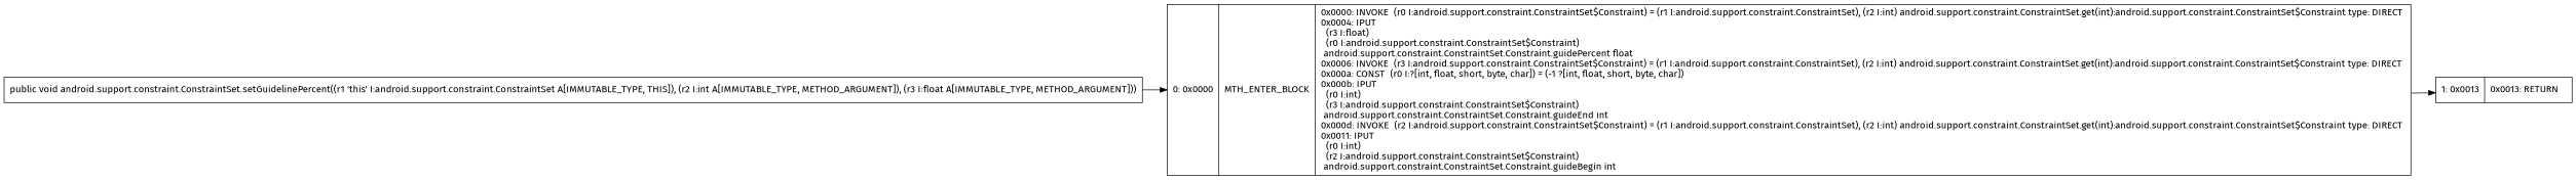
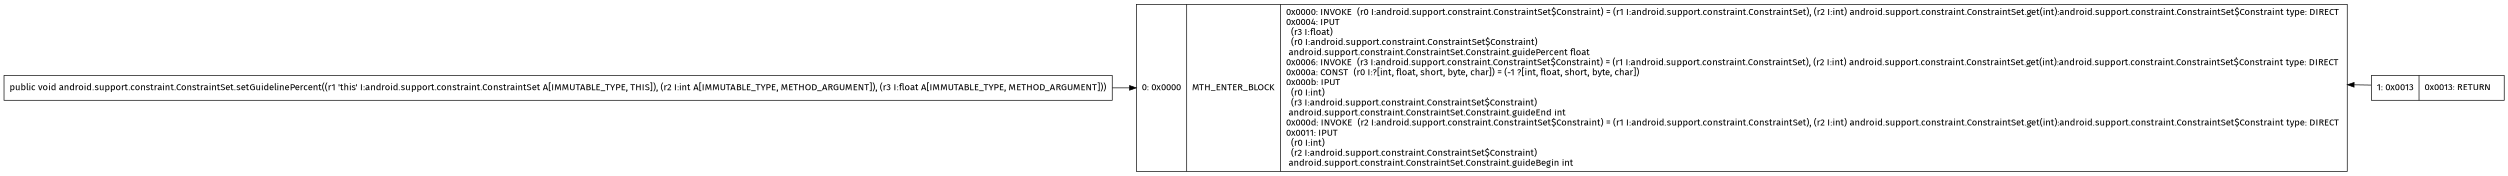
  digraph {
    rankdir=LR
    fontname="Fira Sans"
    node [shape=record fontname="Fira Sans"]
    edge [fontname="Fira Sans"]
    n1 [label="{0\:\ 0x0000|MTH_ENTER_BLOCK\l|0x0000: INVOKE  (r0 I:android.support.constraint.ConstraintSet$Constraint) = (r1 I:android.support.constraint.ConstraintSet), (r2 I:int) android.support.constraint.ConstraintSet.get(int):android.support.constraint.ConstraintSet$Constraint type: DIRECT \l0x0004: IPUT  \l  (r3 I:float)\l  (r0 I:android.support.constraint.ConstraintSet$Constraint)\l android.support.constraint.ConstraintSet.Constraint.guidePercent float \l0x0006: INVOKE  (r3 I:android.support.constraint.ConstraintSet$Constraint) = (r1 I:android.support.constraint.ConstraintSet), (r2 I:int) android.support.constraint.ConstraintSet.get(int):android.support.constraint.ConstraintSet$Constraint type: DIRECT \l0x000a: CONST  (r0 I:?[int, float, short, byte, char]) = (\-1 ?[int, float, short, byte, char]) \l0x000b: IPUT  \l  (r0 I:int)\l  (r3 I:android.support.constraint.ConstraintSet$Constraint)\l android.support.constraint.ConstraintSet.Constraint.guideEnd int \l0x000d: INVOKE  (r2 I:android.support.constraint.ConstraintSet$Constraint) = (r1 I:android.support.constraint.ConstraintSet), (r2 I:int) android.support.constraint.ConstraintSet.get(int):android.support.constraint.ConstraintSet$Constraint type: DIRECT \l0x0011: IPUT  \l  (r0 I:int)\l  (r2 I:android.support.constraint.ConstraintSet$Constraint)\l android.support.constraint.ConstraintSet.Constraint.guideBegin int \l}"]
    n2 [label="{1\:\ 0x0013|0x0013: RETURN   \l}"]
    n3 [label="{public void android.support.constraint.ConstraintSet.setGuidelinePercent((r1 'this' I:android.support.constraint.ConstraintSet A[IMMUTABLE_TYPE, THIS]), (r2 I:int A[IMMUTABLE_TYPE, METHOD_ARGUMENT]), (r3 I:float A[IMMUTABLE_TYPE, METHOD_ARGUMENT])) }"]
-   n1 -> n2
+   n2 -> n1
    n3 -> n1
  }
